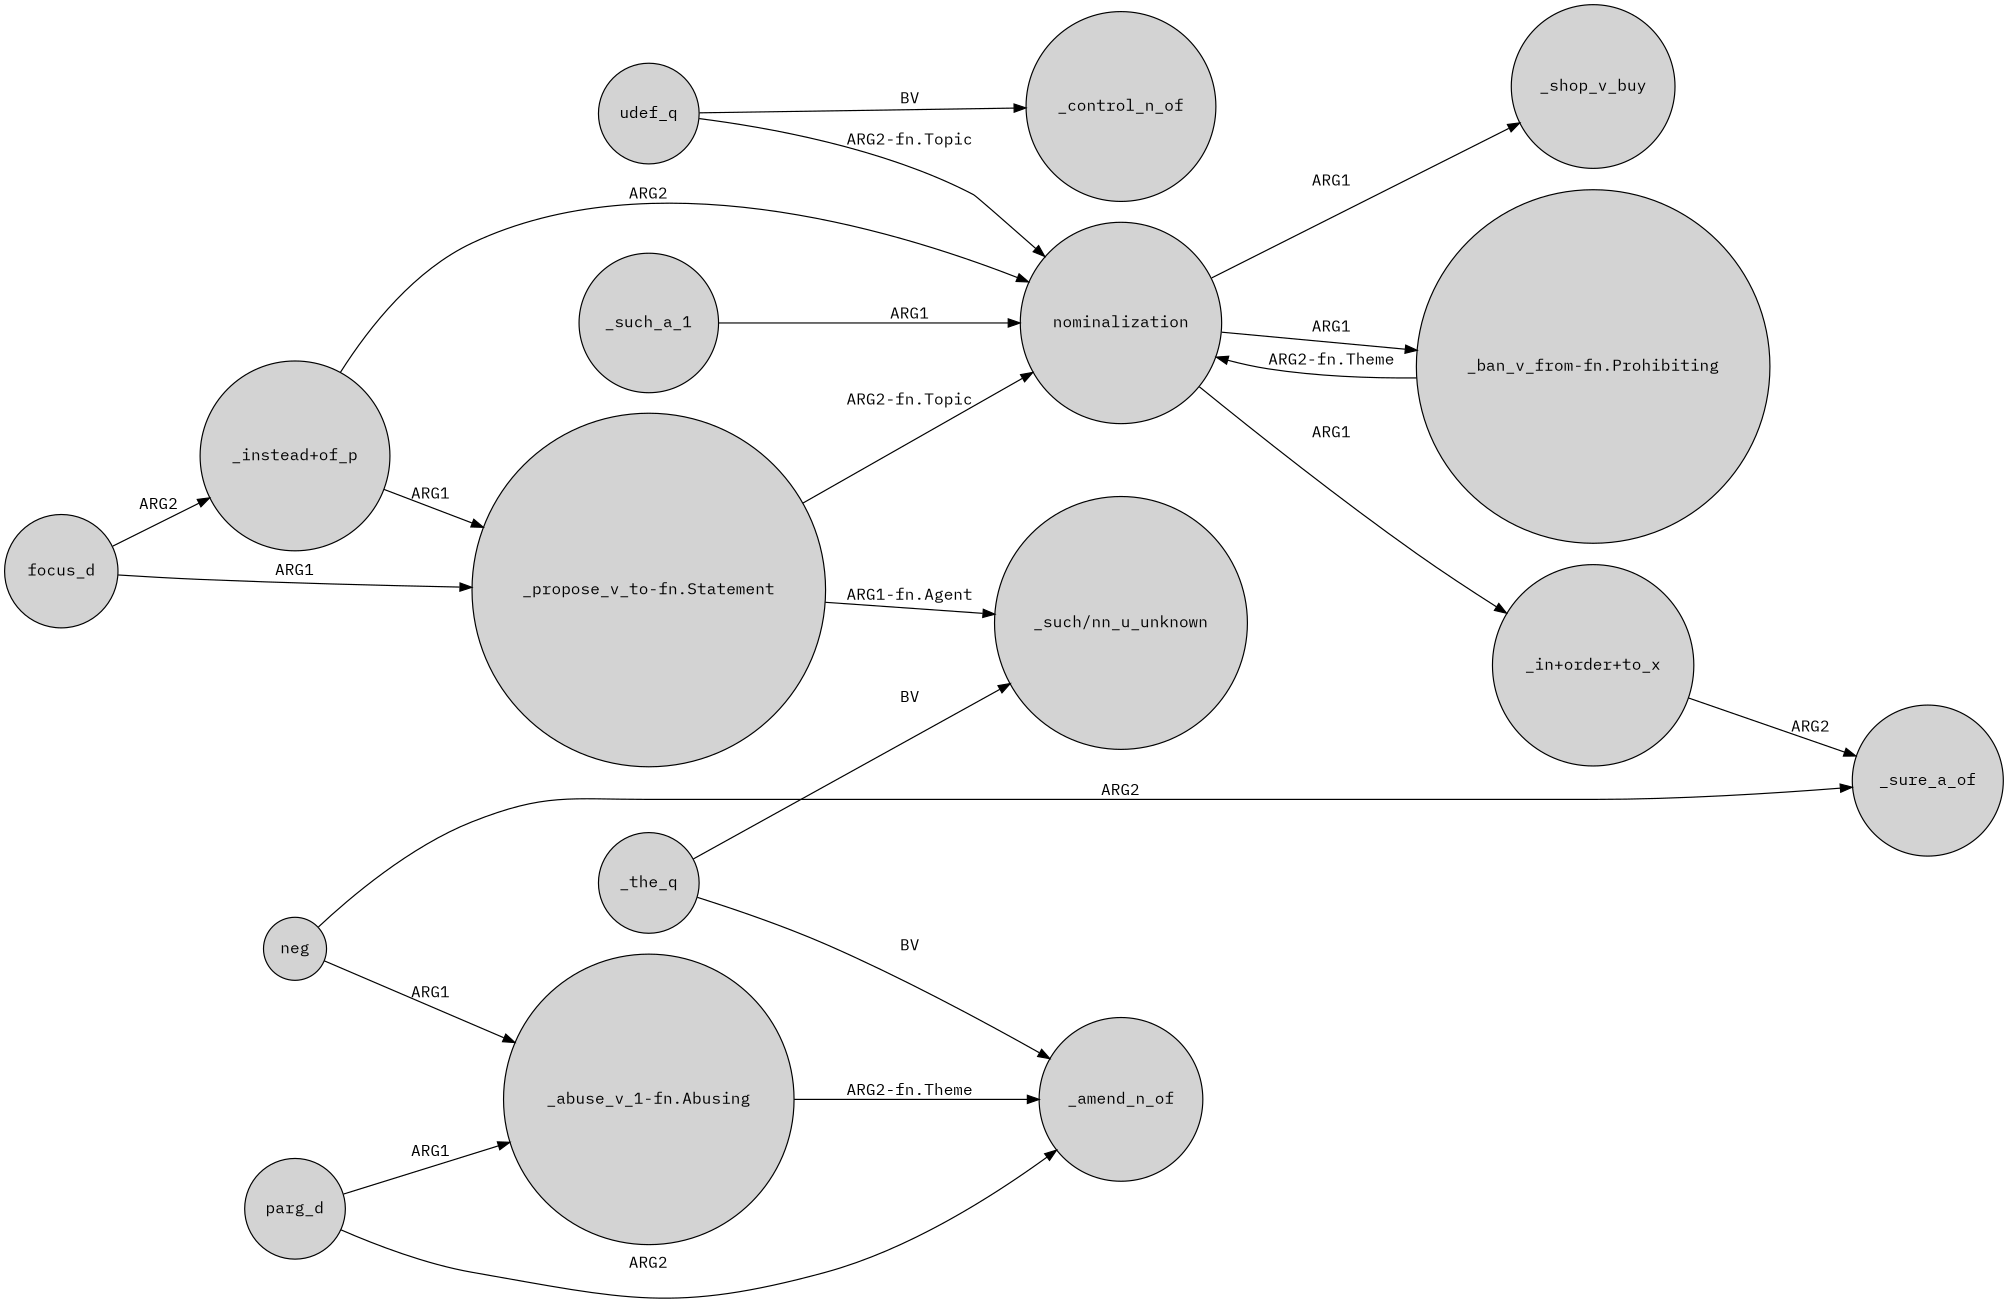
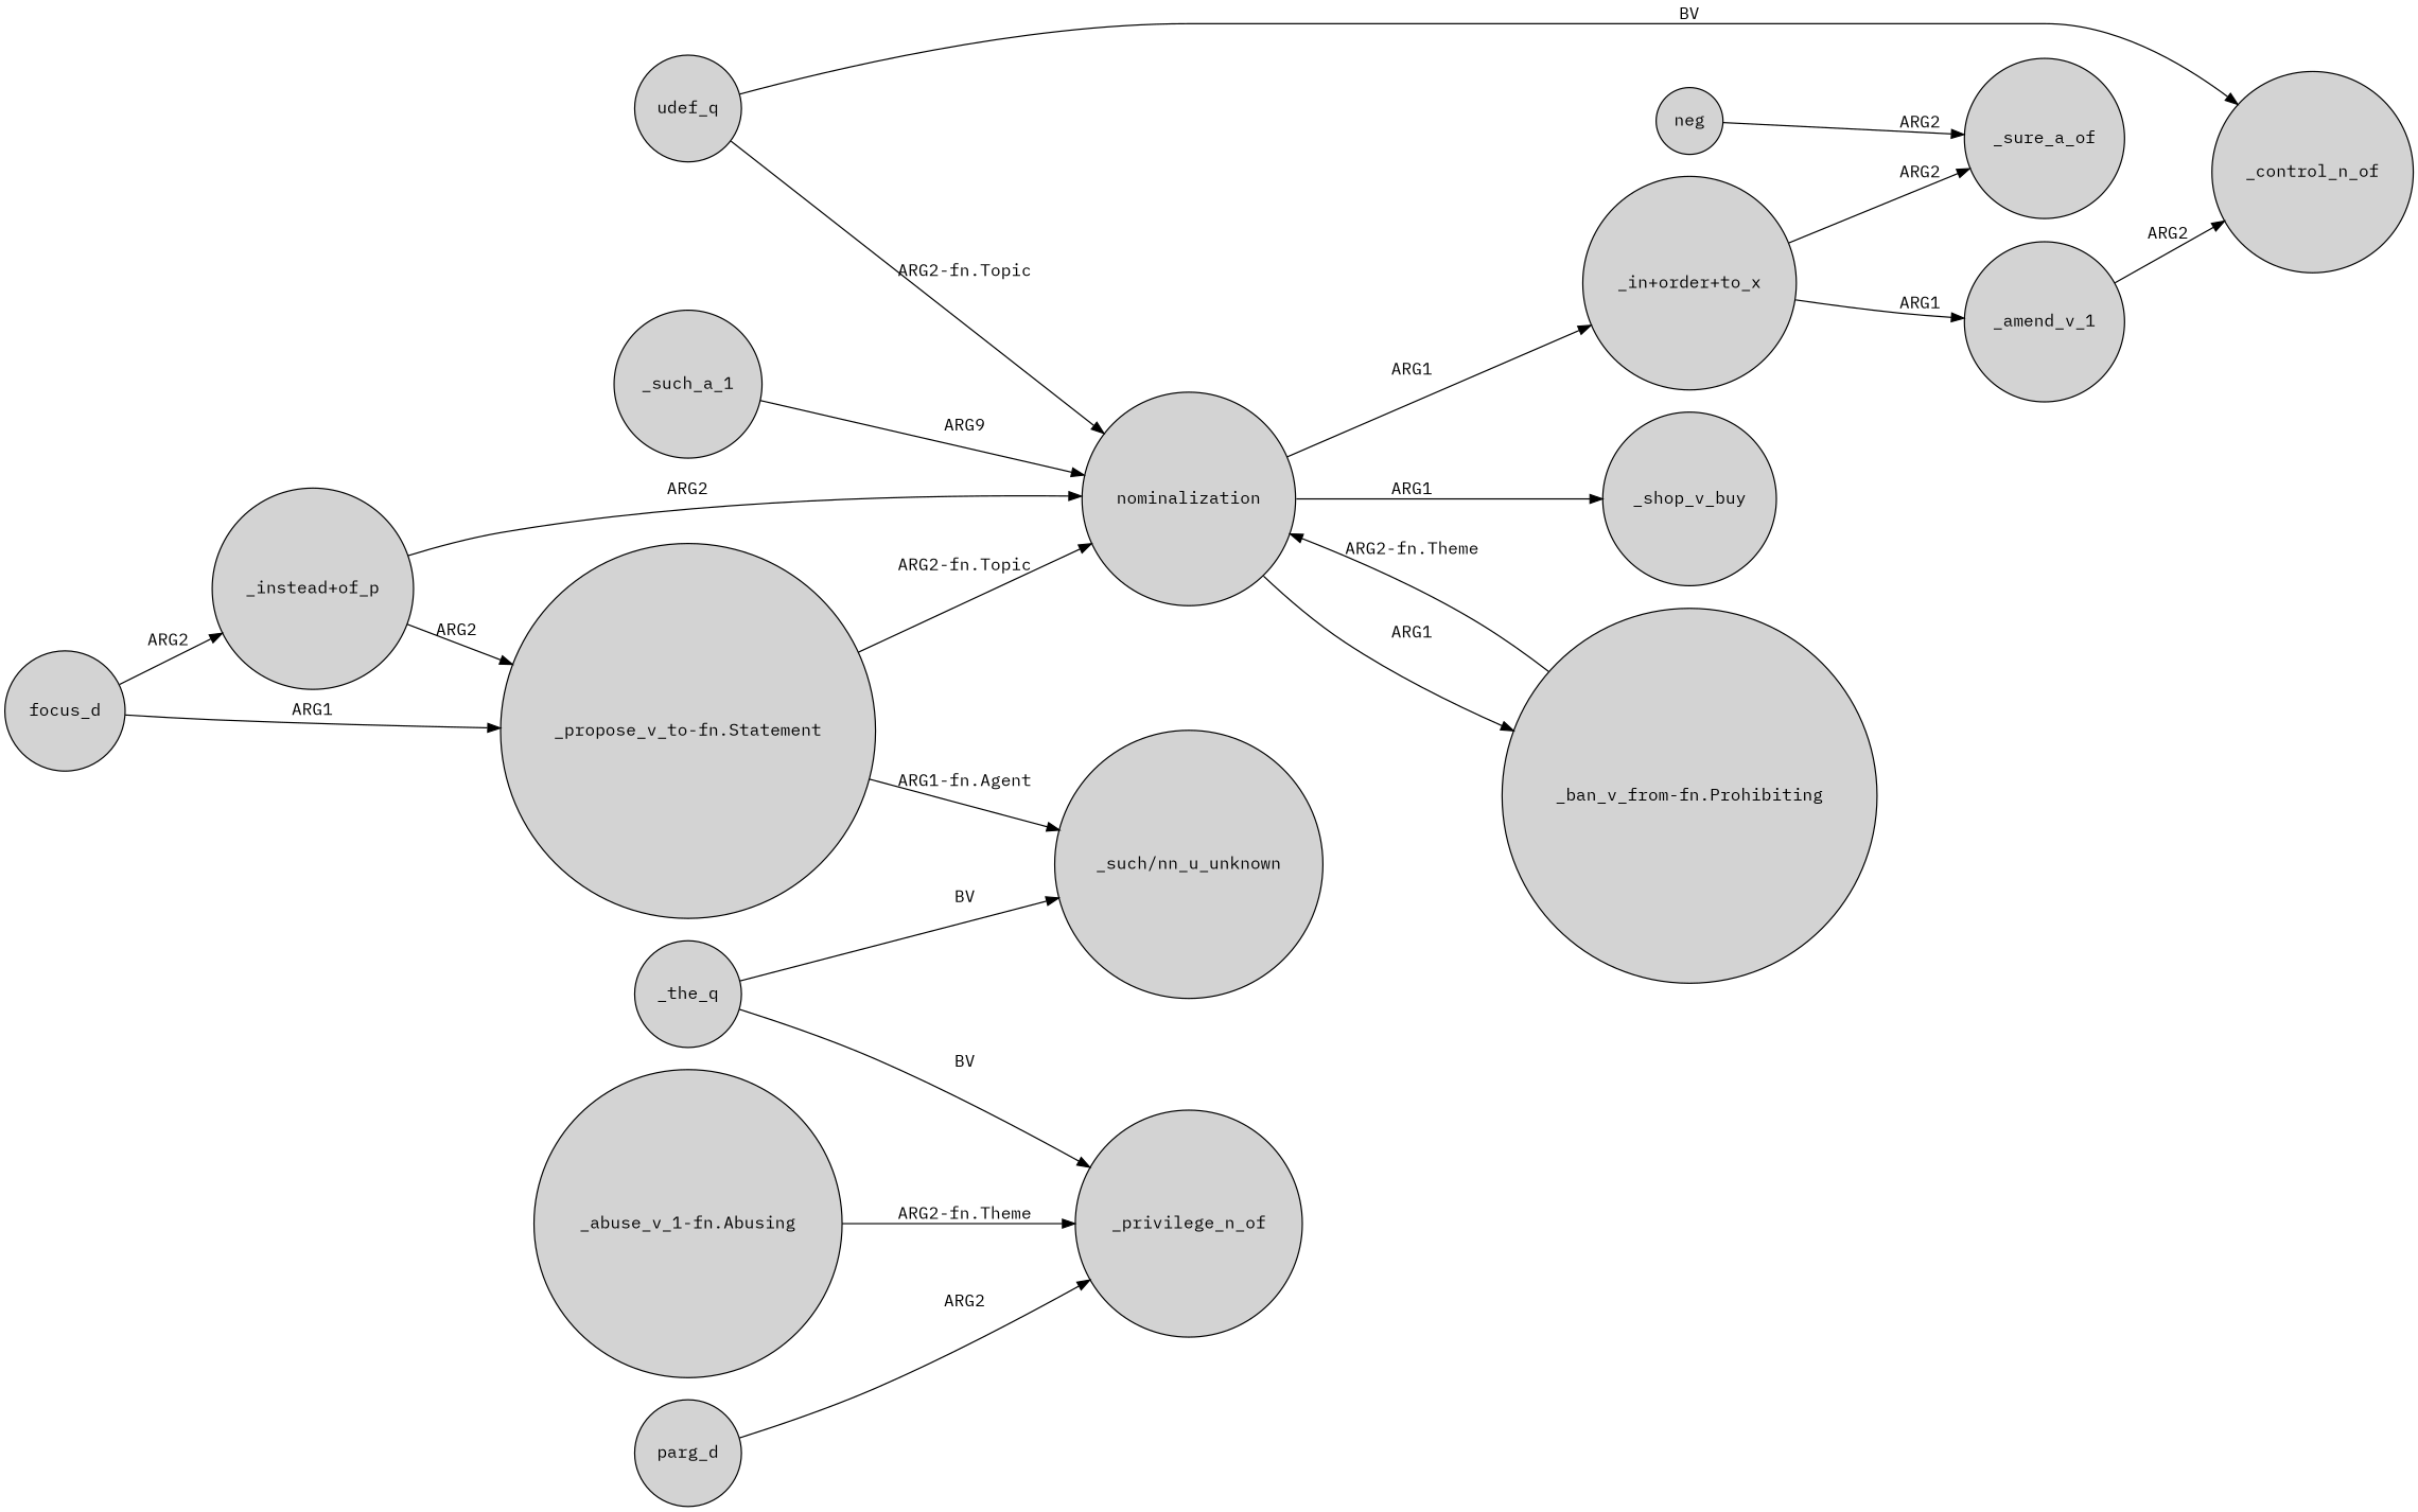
  digraph {
    fontname="IBM Plex Mono"
    rankdir=LR
    node [fontname="IBM Plex Mono" shape=circle style=filled]
    edge [fontname="IBM Plex Mono"]
    _such_a_1
    nominalization
    "_in+order+to_x"
    "_ban_v_from-fn.Prohibiting"
    _shop_v_buy
    _sure_a_of
+   _amend_v_1
    _the_q
-   _privilege_n_of [label=_amend_n_of]
+   _privilege_n_of
    n10 [label="_such/nn_u_unknown"]
    parg_d
    "_abuse_v_1-fn.Abusing"
    udef_q
    _control_n_of
    neg
    "_instead+of_p"
    "_propose_v_to-fn.Statement"
    focus_d
-   _such_a_1 -> nominalization [label=ARG1]
+   _such_a_1 -> nominalization [label=ARG9]
    nominalization -> "_in+order+to_x" [label=ARG1]
    nominalization -> "_ban_v_from-fn.Prohibiting" [label=ARG1]
    nominalization -> _shop_v_buy [label=ARG1]
    "_in+order+to_x" -> _sure_a_of [label=ARG2]
+   "_in+order+to_x" -> _amend_v_1 [label=ARG1]
    "_ban_v_from-fn.Prohibiting" -> nominalization [label="ARG2-fn.Theme"]
+   _amend_v_1 -> _control_n_of [label=ARG2]
    _the_q -> _privilege_n_of [label=BV]
    _the_q -> n10 [label=BV]
    parg_d -> _privilege_n_of [label=ARG2]
-   parg_d -> "_abuse_v_1-fn.Abusing" [label=ARG1]
    "_abuse_v_1-fn.Abusing" -> _privilege_n_of [label="ARG2-fn.Theme"]
    udef_q -> nominalization [label="ARG2-fn.Topic"]
    udef_q -> _control_n_of [label=BV]
    neg -> _sure_a_of [label=ARG2]
-   neg -> "_abuse_v_1-fn.Abusing" [label=ARG1]
    "_instead+of_p" -> nominalization [label=ARG2]
-   "_instead+of_p" -> "_propose_v_to-fn.Statement" [label=ARG1]
+   "_instead+of_p" -> "_propose_v_to-fn.Statement" [label=ARG2]
    "_propose_v_to-fn.Statement" -> nominalization [label="ARG2-fn.Topic"]
    "_propose_v_to-fn.Statement" -> n10 [label="ARG1-fn.Agent"]
    focus_d -> "_instead+of_p" [label=ARG2]
    focus_d -> "_propose_v_to-fn.Statement" [label=ARG1]
  }
